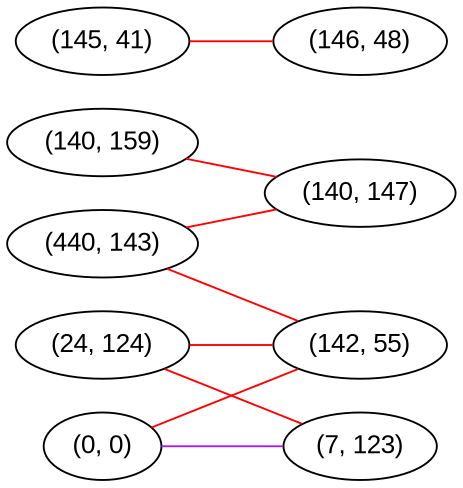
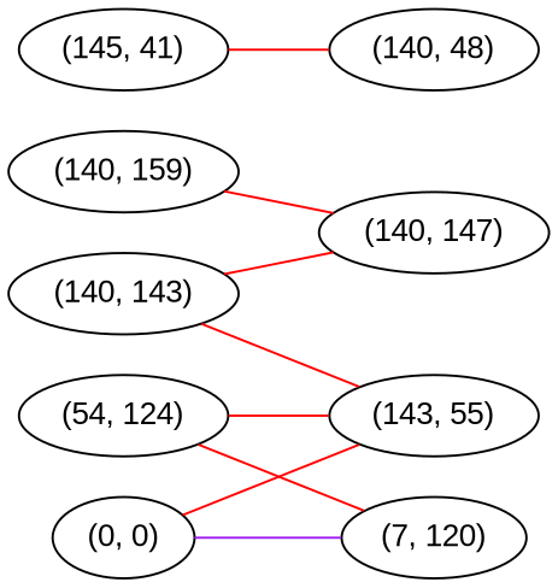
  graph {
    fontname="Liberation Sans"
    rankdir=LR
    node [fontname="Liberation Sans"]
    edge [color=red fontname="Liberation Sans" weight=1]
    n1 [label="(140, 159)"]
    "(140, 147)"
-   "(140, 143)" [label="(440, 143)"]
-   "(142, 55)"
-   "(24, 124)"
-   "(7, 123)"
+   "(140, 143)"
+   "(142, 55)" [label="(143, 55)"]
+   "(24, 124)" [label="(54, 124)"]
+   "(7, 123)" [label="(7, 120)"]
    "(0, 0)"
    "(145, 41)"
-   "(146, 48)"
+   "(146, 48)" [label="(140, 48)"]
    n1 -- "(140, 147)"
    "(140, 143)" -- "(140, 147)"
    "(140, 143)" -- "(142, 55)"
    "(24, 124)" -- "(142, 55)"
    "(24, 124)" -- "(7, 123)"
    "(0, 0)" -- "(142, 55)"
    "(0, 0)" -- "(7, 123)" [color=purple weight=4]
    "(145, 41)" -- "(146, 48)"
  }
